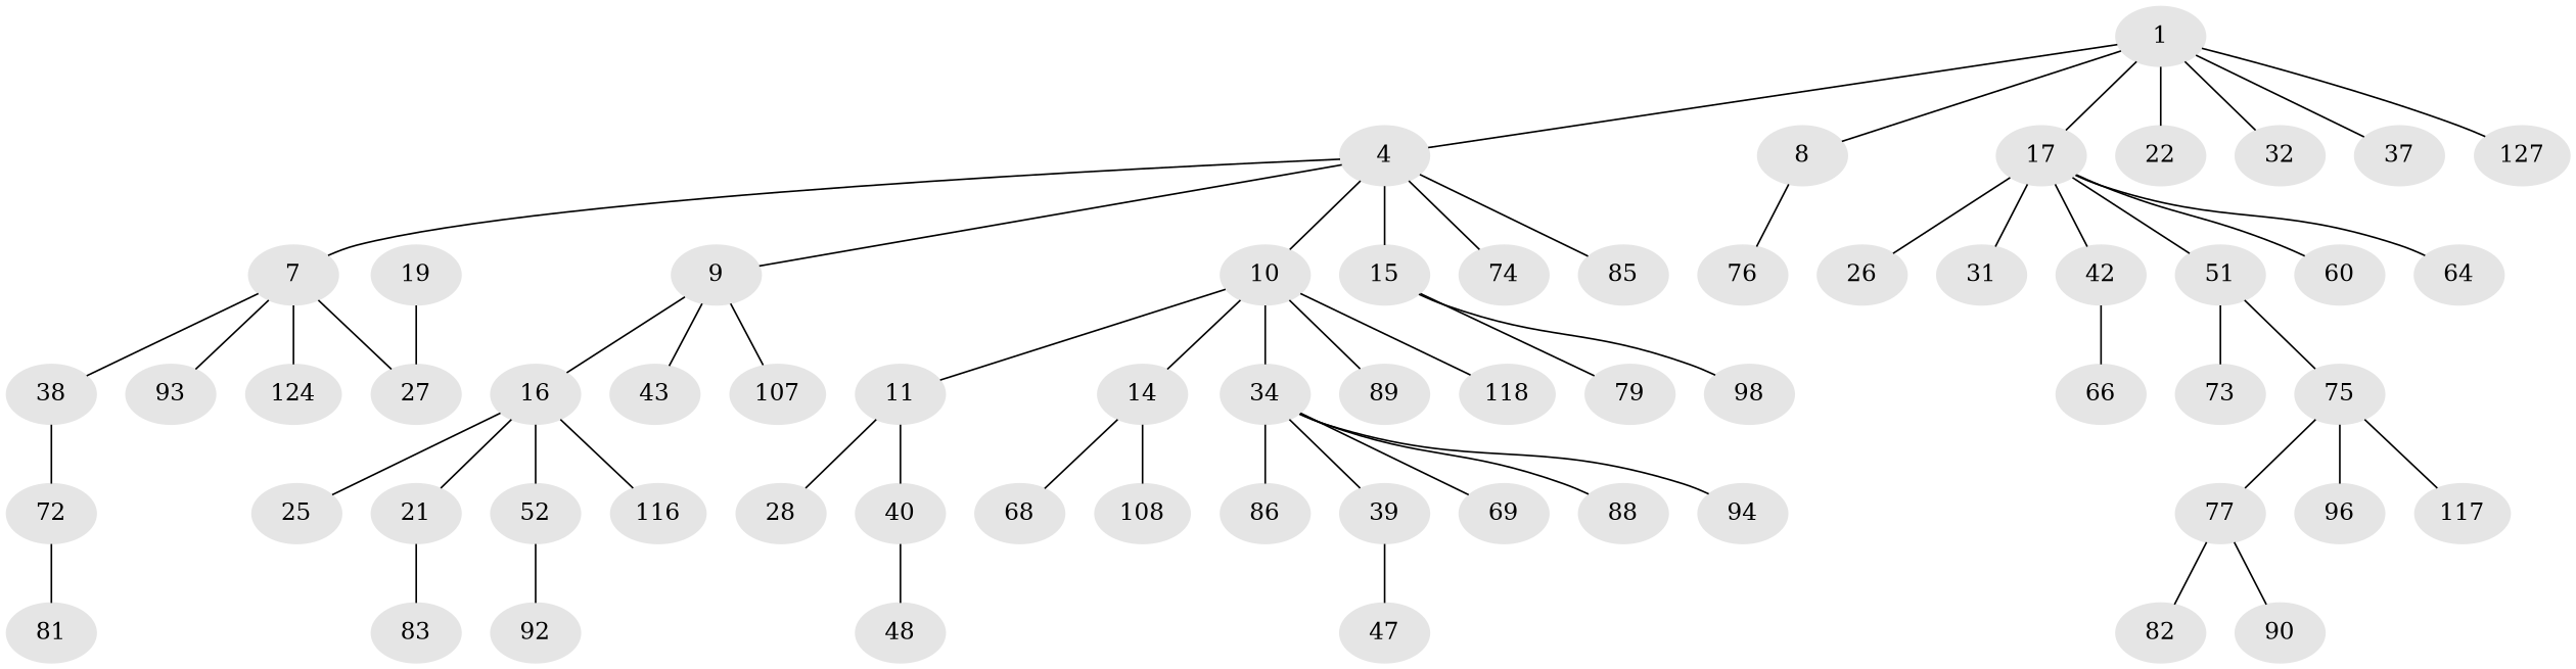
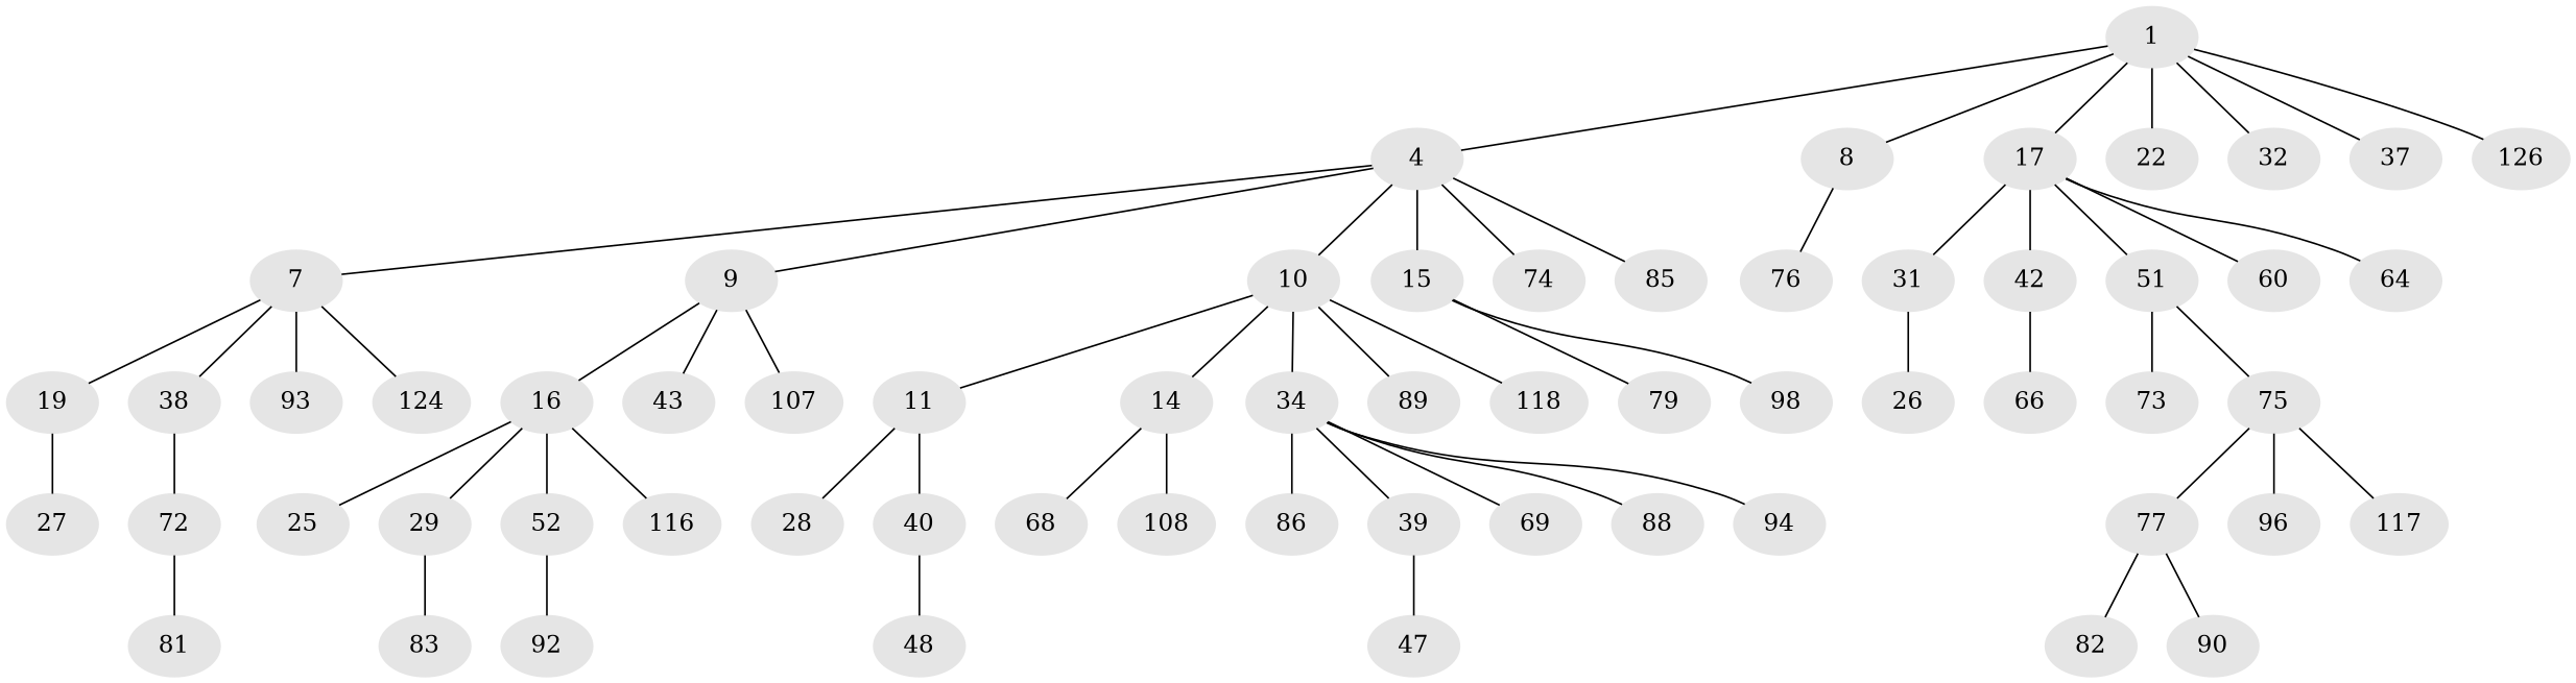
  graph {
    fontname="DejaVu Serif"
    node [color=gray90 fontname="DejaVu Serif" style=filled]
    edge [fontname="DejaVu Serif"]
    1 [super="+2+3"]
    4 [super="+5"]
    8 [super="+44+63+49"]
    17 [super="+24+55+46"]
    22 [super="+70"]
    32
    37
-   126 [label=127]
+   126
    7 [super="+12+13"]
    9
    10
    15
    74
    85
    76 [super="+112+122"]
    26
    31
    42 [super="+62"]
    51 [super="+58"]
    60
    64
    19
    38 [super="+106+65"]
    93
    124
    16 [super="+18"]
    43
    107
    11
    14 [super="+57+50+113+21"]
    34 [super="+36"]
    89
    118
    79
    98 [super="+105"]
    27
    72
    25
-   29 [super="+54" label=21]
+   29 [super="+54"]
    52 [super="+84"]
    116
    28
    40
    68 [super="+97+103"]
    108 [super="+111"]
    86
    39
    69
    88
    94 [super="+119+125"]
    48
    83
    92
    66 [super="+104"]
    73
    75
    47
    81
    77 [super="+78"]
    96
    117
    82 [super="+110+100"]
    90
    1 -- 4
    1 -- 8
    1 -- 17
    1 -- 22
    1 -- 32
    1 -- 37
    1 -- 126
    4 -- 7
    4 -- 9
    4 -- 10
    4 -- 15
    4 -- 74
    4 -- 85
    8 -- 76
-   17 -- 26
+   31 -- 26
    17 -- 31
    17 -- 42
    17 -- 51
    17 -- 60
    17 -- 64
-   7 -- 27
+   7 -- 19
    7 -- 38
    7 -- 93
    7 -- 124
    9 -- 16
    9 -- 43
    9 -- 107
    10 -- 11
    10 -- 14
    10 -- 34
    10 -- 89
    10 -- 118
    15 -- 79
    15 -- 98
    42 -- 66
    51 -- 73
    51 -- 75
    19 -- 27
    38 -- 72
    16 -- 25
    16 -- 29
    16 -- 52
    16 -- 116
    11 -- 28
    11 -- 40
    14 -- 68
    14 -- 108
    34 -- 86
    34 -- 39
    34 -- 69
    34 -- 88
    34 -- 94
    72 -- 81
    29 -- 83
    52 -- 92
    40 -- 48
    39 -- 47
    75 -- 77
    75 -- 96
    75 -- 117
    77 -- 82
    77 -- 90
  }
